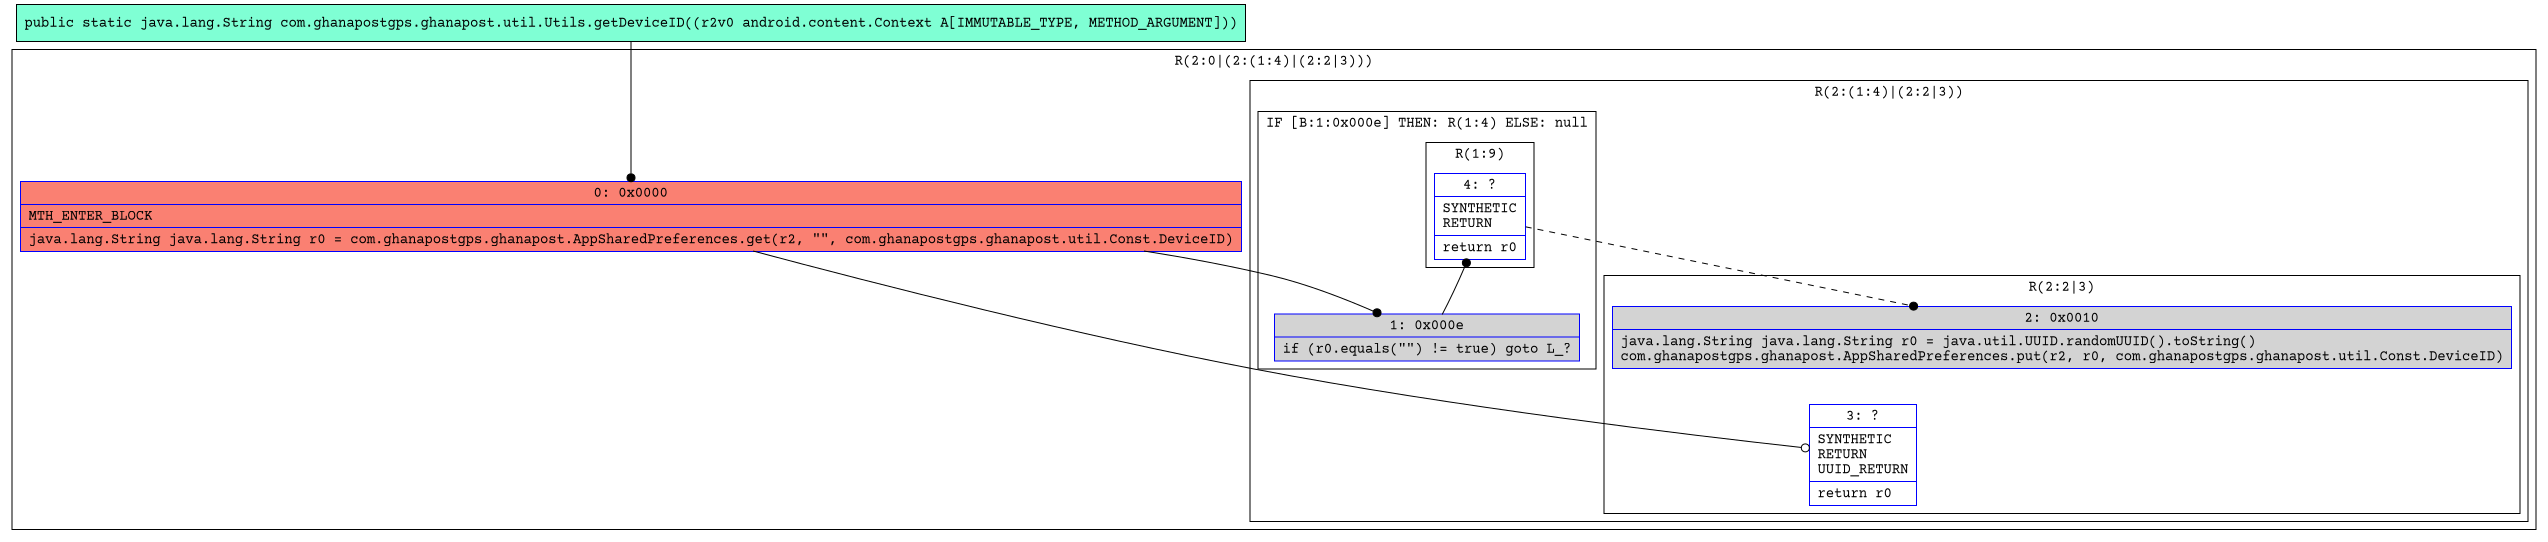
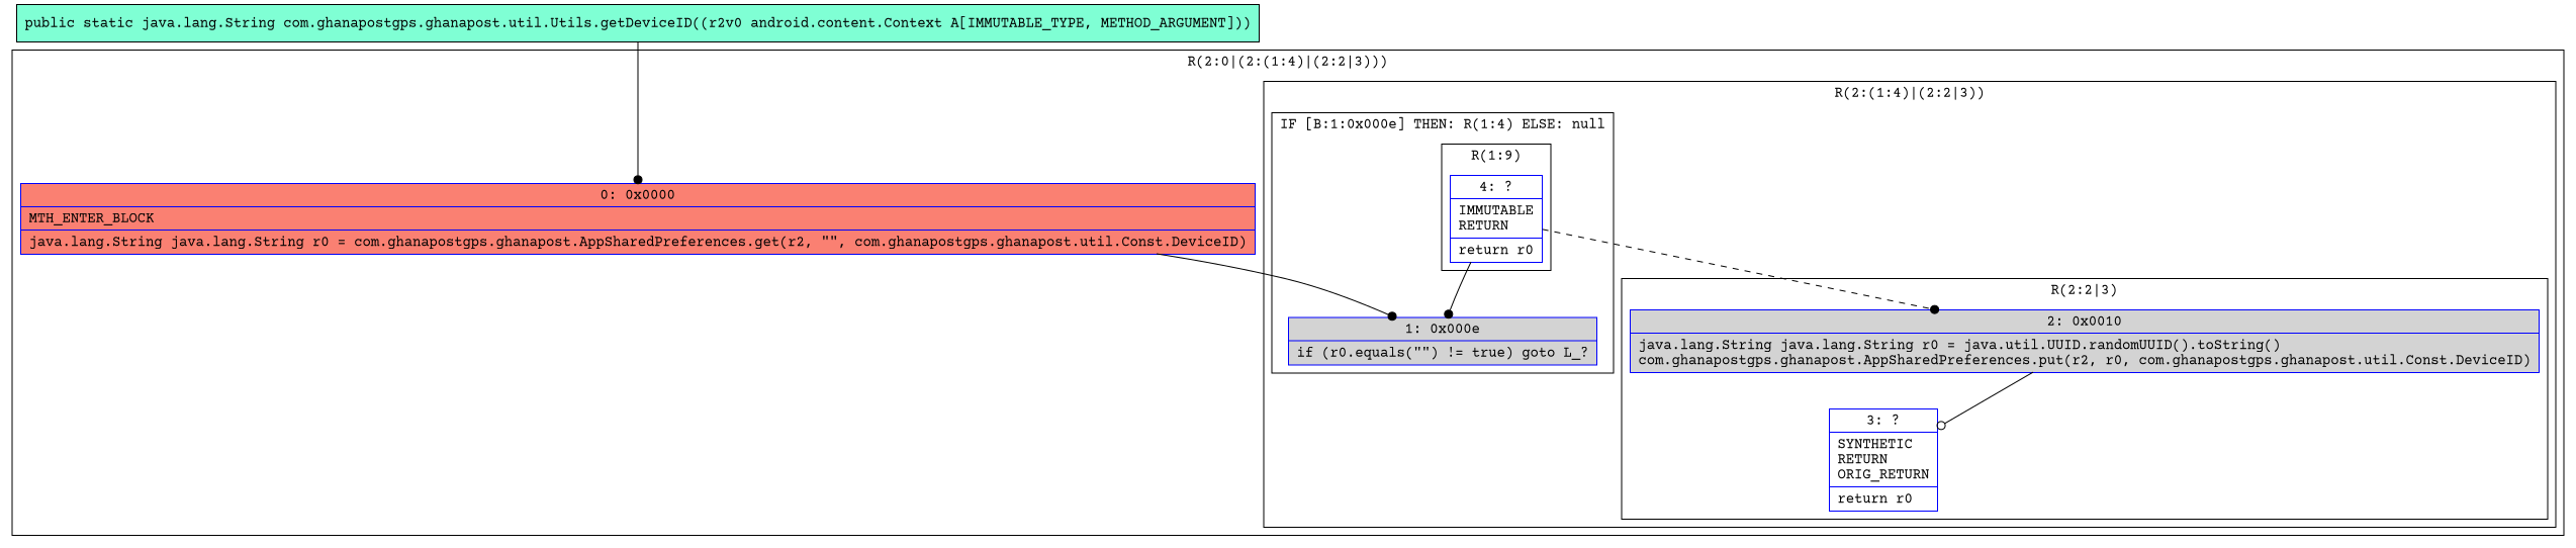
  digraph {
    fontname="Courier Prime"
    node [color=blue fillcolor=white fontname="Courier Prime" shape=record style=filled]
    edge [arrowhead=dot fontname="Courier Prime"]
-   n1 [label="{4\:\ ?|SYNTHETIC\lRETURN\l|return r0\l}"]
+   n1 [label="{4\:\ ?|IMMUTABLE\lRETURN\l|return r0\l}"]
    n2 [fillcolor=lightgrey label="{1\:\ 0x000e|if (r0.equals(\"\") != true) goto L_?\l}"]
    n3 [fillcolor=lightgrey label="{2\:\ 0x0010|java.lang.String java.lang.String r0 = java.util.UUID.randomUUID().toString()\lcom.ghanapostgps.ghanapost.AppSharedPreferences.put(r2, r0, com.ghanapostgps.ghanapost.util.Const.DeviceID)\l}"]
-   n4 [label="{3\:\ ?|SYNTHETIC\lRETURN\lUUID_RETURN\l|return r0\l}"]
+   n4 [label="{3\:\ ?|SYNTHETIC\lRETURN\lORIG_RETURN\l|return r0\l}"]
    n5 [fillcolor=salmon label="{0\:\ 0x0000|MTH_ENTER_BLOCK\l|java.lang.String java.lang.String r0 = com.ghanapostgps.ghanapost.AppSharedPreferences.get(r2, \"\", com.ghanapostgps.ghanapost.util.Const.DeviceID)\l}"]
    n6 [fillcolor=aquamarine label="{public static java.lang.String com.ghanapostgps.ghanapost.util.Utils.getDeviceID((r2v0 android.content.Context A[IMMUTABLE_TYPE, METHOD_ARGUMENT])) }" color=""]
    subgraph cluster_1 {
      label="R(2:0|(2:(1:4)|(2:2|3)))"
      n5
      subgraph cluster_2 {
        label="R(2:(1:4)|(2:2|3))"
        subgraph cluster_3 {
          label="IF [B:1:0x000e] THEN: R(1:4) ELSE: null"
          n2
          subgraph cluster_4 {
            label="R(1:9)"
            n1
          }
        }
        subgraph cluster_5 {
          label="R(2:2|3)"
          n3
          n4
        }
      }
    }
    n1 -> n3 [style=dashed]
-   n2 -> n1
-   n5 -> n4 [arrowhead=odot]
+   n1 -> n2
+   n3 -> n4 [arrowhead=odot]
    n5 -> n2
    n6 -> n5
  }
